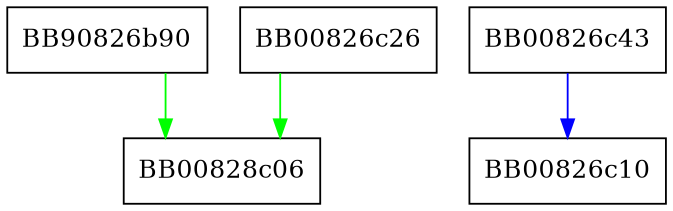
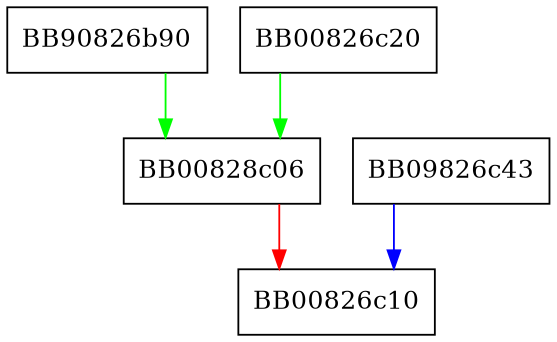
  digraph {
    splines=ortho
    node [shape=box]
    edge [color=green]
    n1 [label=BB90826b90]
    n2 [label=BB00828c06]
    BB00826c10
-   BB00826c20 [label=BB00826c26]
-   BB00826c43
+   BB00826c20
+   BB00826c43 [label=BB09826c43]
    n1 -> n2
+   n2 -> BB00826c10 [color=red]
    BB00826c20 -> n2
    BB00826c43 -> BB00826c10 [color=blue]
  }
